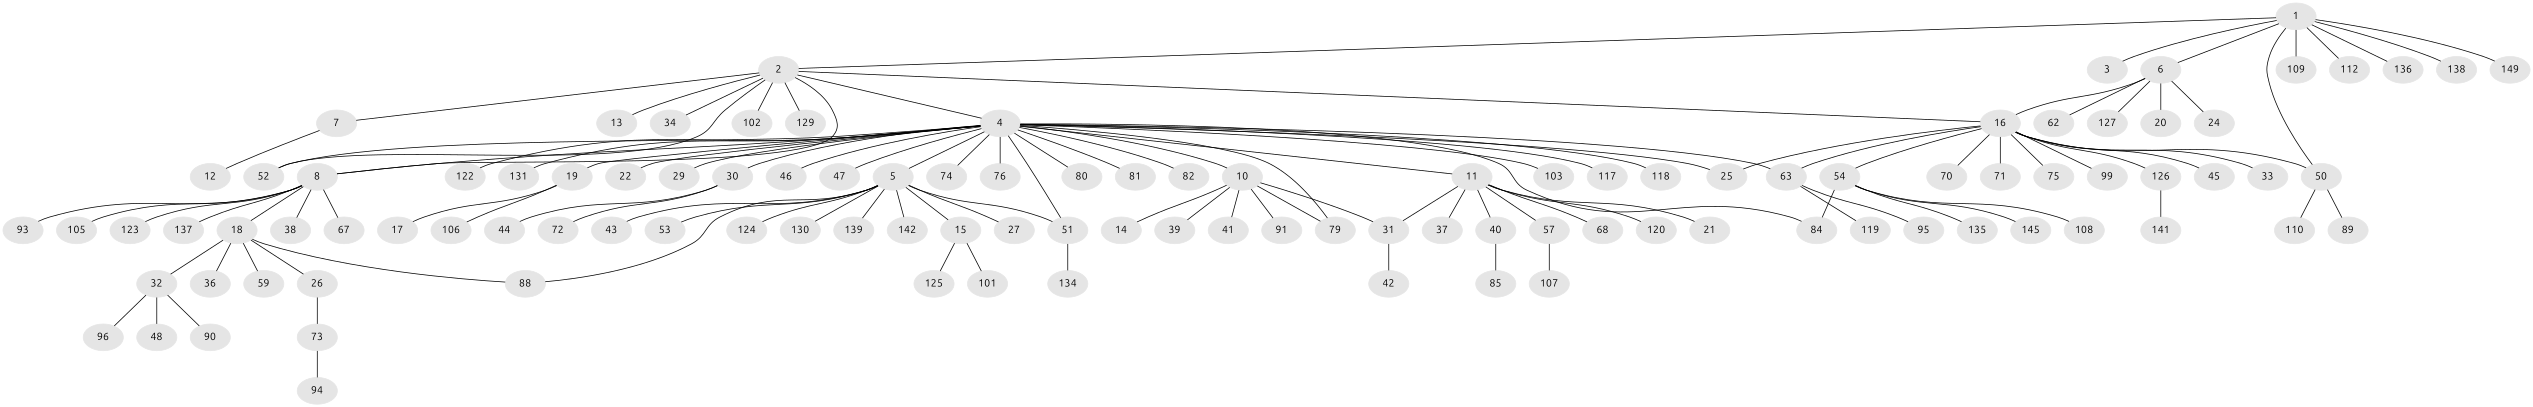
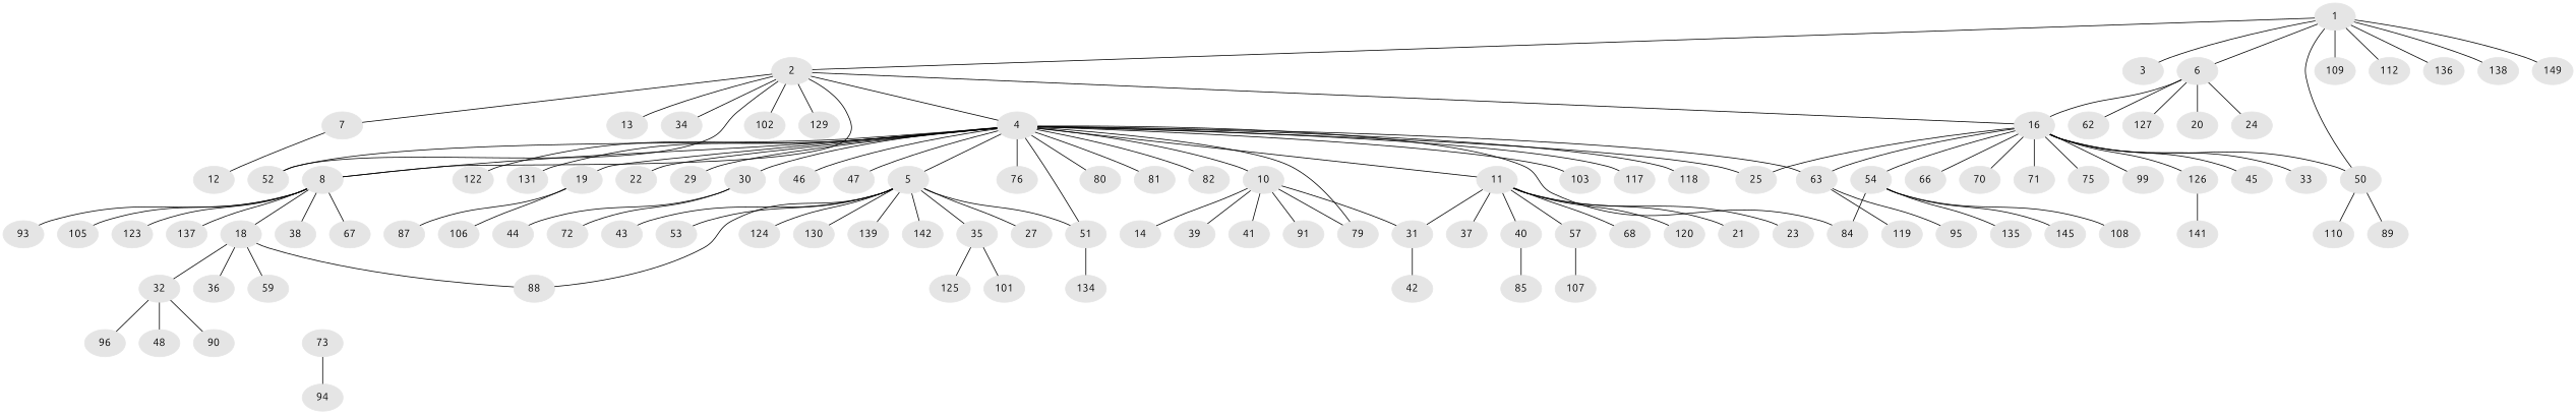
  graph {
    fontname=Ubuntu
    node [color=gray90 fontname=Ubuntu style=filled]
    edge [fontname=Ubuntu]
    1 [super="+55"]
    2 [super="+9"]
    3
    6 [super="+83"]
    50 [super="+65"]
    109
    112
    136
    138
    n10 [label=149]
    4 [super="+78"]
    7
    8 [super="+17"]
    13
    16 [super="+35"]
    34
    52
    102
    129
    20
    24
    n22 [label=62]
    127
    89
    110
    5 [super="+133"]
    10 [super="+28"]
    11 [super="+115"]
    19 [super="+92"]
    22 [super="+64"]
    25 [super="+97"]
    29
    30
    46
    47
    51
    63
-   74 [super="+104"]
    76 [super="+86"]
    79 [super="+114"]
    80
    81
    82 [super="+143"]
    84 [super="+111"]
    103
    117
    118 [super="+132"]
    122
    131
    12 [super="+144"]
    18 [super="+98"]
    38
    67
    93
    105
    123
    137
    33
    45
    54 [super="+100"]
+   66 [super="+128"]
    70
    71
    75
    99
    126
-   15 [super="+56"]
+   15 [super="+56" label=35]
    27
    43
    53 [super="+116"]
    88
    124
    130
    139
    142
    14 [super="+121"]
    31 [super="+62"]
    39
    41
    91
    21
+   23
    37 [super="+49"]
    40 [super="+77"]
    57 [super="+60"]
    68
    120
-   87 [label=17]
+   87
    106
    44
    72
    134
    95
    119
    101
    125
-   26 [super="+69"]
    32
    36 [super="+113"]
    59
    42
    85
    107
    108
    135
    145
    141
    73
    48
    90
    96
    94
    1 -- 2
    1 -- 3
    1 -- 6
    1 -- 50
    1 -- 109
    1 -- 112
    1 -- 136
    1 -- 138
    1 -- n10
    2 -- 4
    2 -- 7
    2 -- 8
    2 -- 13
    2 -- 16
    2 -- 34
    2 -- 52
    2 -- 102
    2 -- 129
    6 -- 16
    6 -- 20
    6 -- 24
    6 -- n22
    6 -- 127
    50 -- 89
    50 -- 110
    4 -- 8
    4 -- 52
    4 -- 5
    4 -- 10
    4 -- 11
    4 -- 19
    4 -- 22
    4 -- 25
    4 -- 29
    4 -- 30
    4 -- 46
    4 -- 47
    4 -- 51
    4 -- 63
-   4 -- 74
    4 -- 76
    4 -- 79
    4 -- 80
    4 -- 81
    4 -- 82
    4 -- 84
    4 -- 103
    4 -- 117
    4 -- 118
    4 -- 122
    4 -- 131
    7 -- 12
    8 -- 18
    8 -- 38
    8 -- 67
    8 -- 93
    8 -- 105
    8 -- 123
    8 -- 137
    16 -- 50
    16 -- 25
    16 -- 63
    16 -- 33
    16 -- 45
    16 -- 54
+   16 -- 66
    16 -- 70
    16 -- 71
    16 -- 75
    16 -- 99
    16 -- 126
    5 -- 51
    5 -- 15
    5 -- 27
    5 -- 43
    5 -- 53
    5 -- 88
    5 -- 124
    5 -- 130
    5 -- 139
    5 -- 142
    10 -- 79
    10 -- 14
    10 -- 31
    10 -- 39
    10 -- 41
    10 -- 91
    11 -- 31
    11 -- 21
+   11 -- 23
    11 -- 37
    11 -- 40
    11 -- 57
    11 -- 68
    11 -- 120
    19 -- 87
    19 -- 106
    30 -- 44
    30 -- 72
    51 -- 134
    63 -- 95
    63 -- 119
    18 -- 88
-   18 -- 26
    18 -- 32
    18 -- 36
    18 -- 59
    54 -- 84
    54 -- 108
    54 -- 135
    54 -- 145
    126 -- 141
    15 -- 101
    15 -- 125
    31 -- 42
    40 -- 85
    57 -- 107
-   26 -- 73
    32 -- 48
    32 -- 90
    32 -- 96
    73 -- 94
  }
